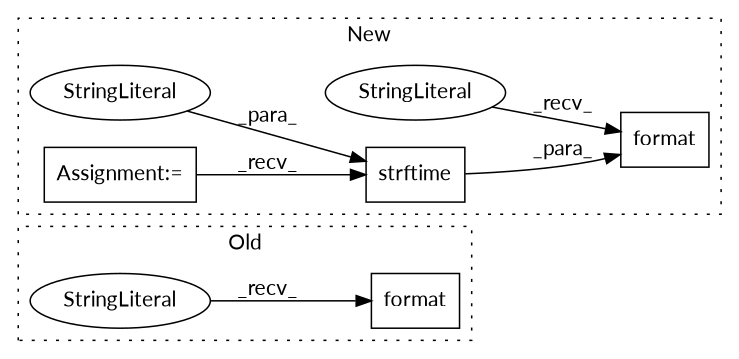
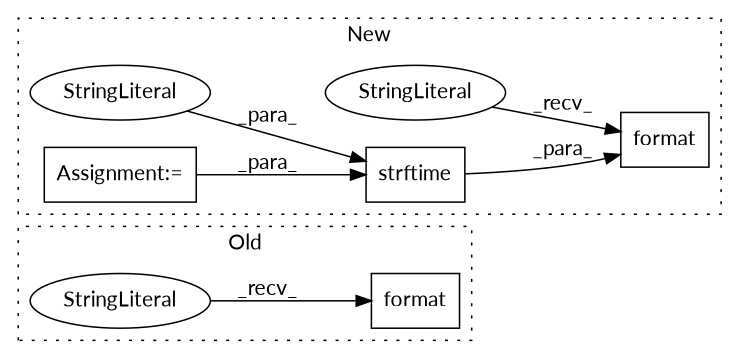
  digraph {
    rankdir=LR
    fontname=Lato
    node [a=32 l="7,1" shape=box fontname=Lato]
    edge [fontname=Lato]
    n1 [label=format s="495,566"]
    n2 [a=45 l=43 label=StringLiteral s=451 shape=ellipse]
    n3 [l="9,1" label=strftime s="859,875"]
    n4 [a=45 l=7 label=StringLiteral s=868 shape=ellipse]
    n5 [label=format s="847,876"]
    n6 [a=45 l=13 label=StringLiteral s=833 shape=ellipse]
    n7 [a=7 l=4 label="Assignment:=" s=566]
    subgraph cluster_1 {
      label=Old
      style=dotted
      n1
      n2
    }
    subgraph cluster_2 {
      label=New
      style=dotted
      n3
      n4
      n5
      n6
      n7
    }
    n2 -> n1 [label=_recv_]
    n3 -> n5 [label=_para_]
    n4 -> n3 [label=_para_]
    n6 -> n5 [label=_recv_]
-   n7 -> n3 [label=_recv_]
+   n7 -> n3 [label=_para_]
  }
